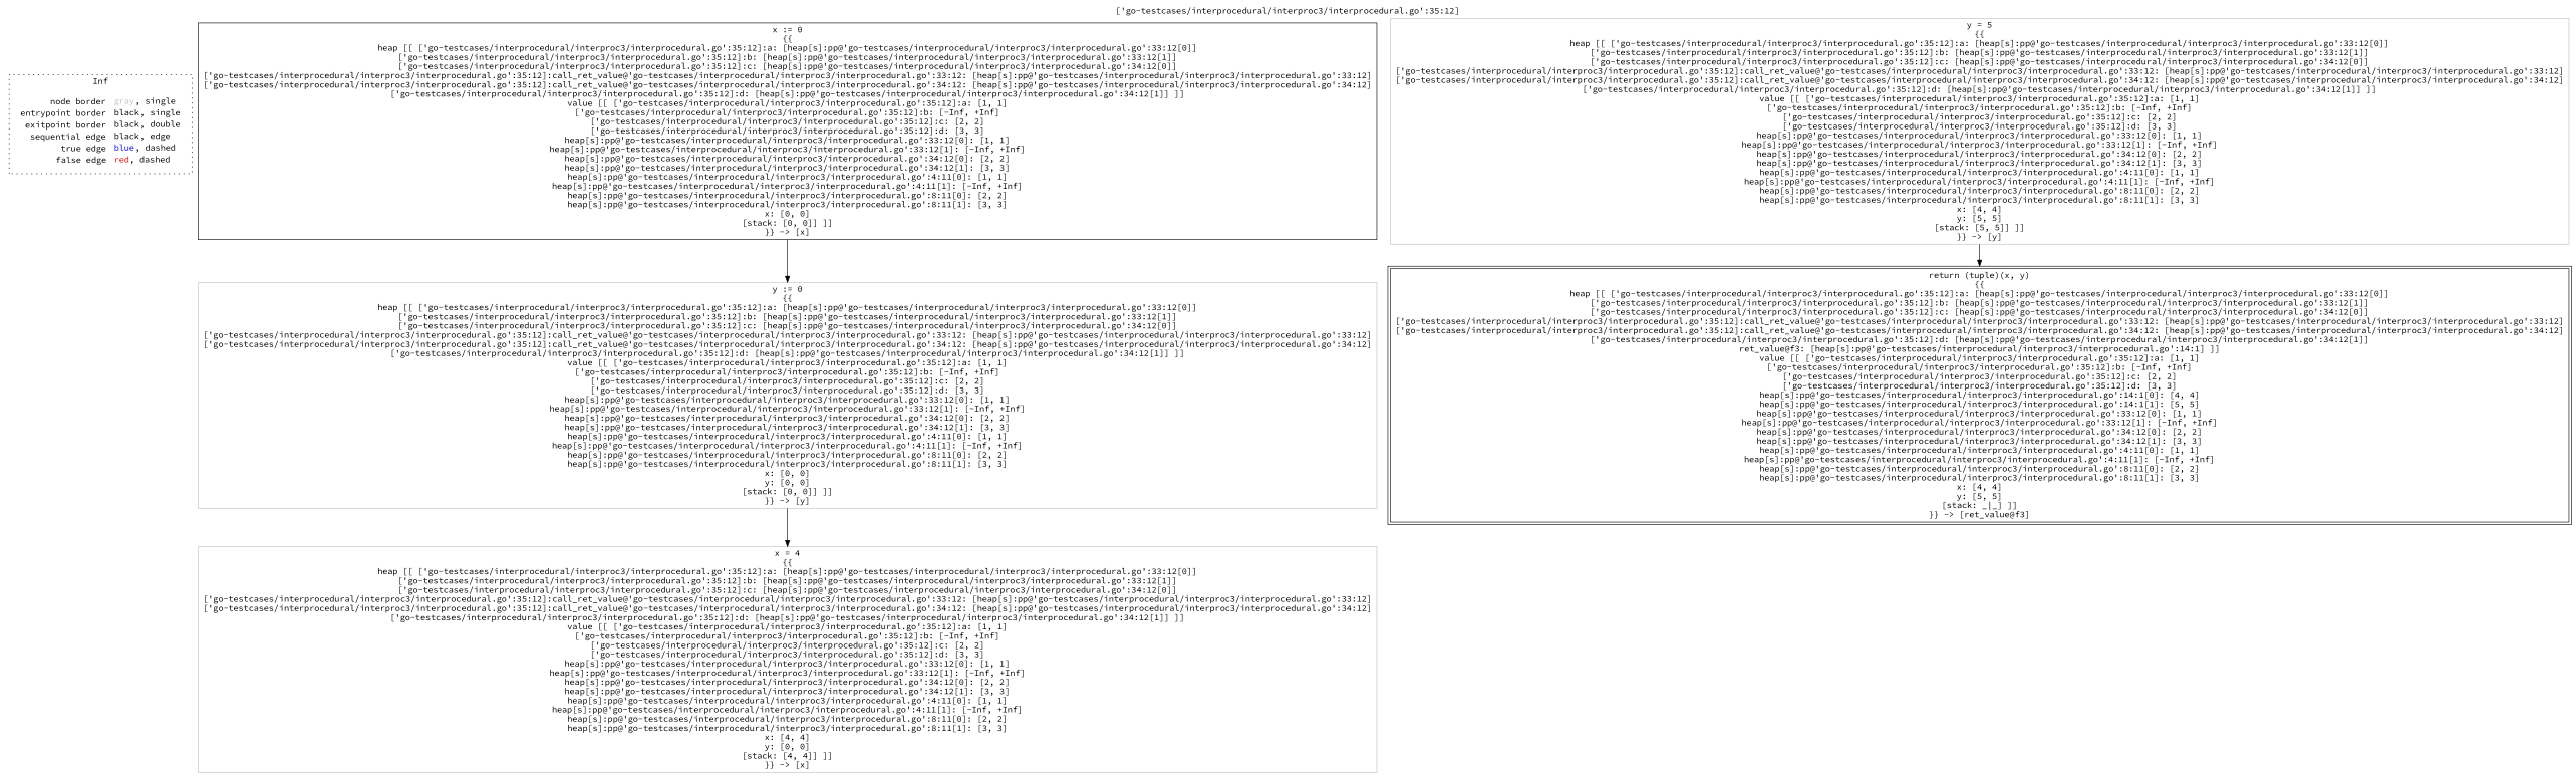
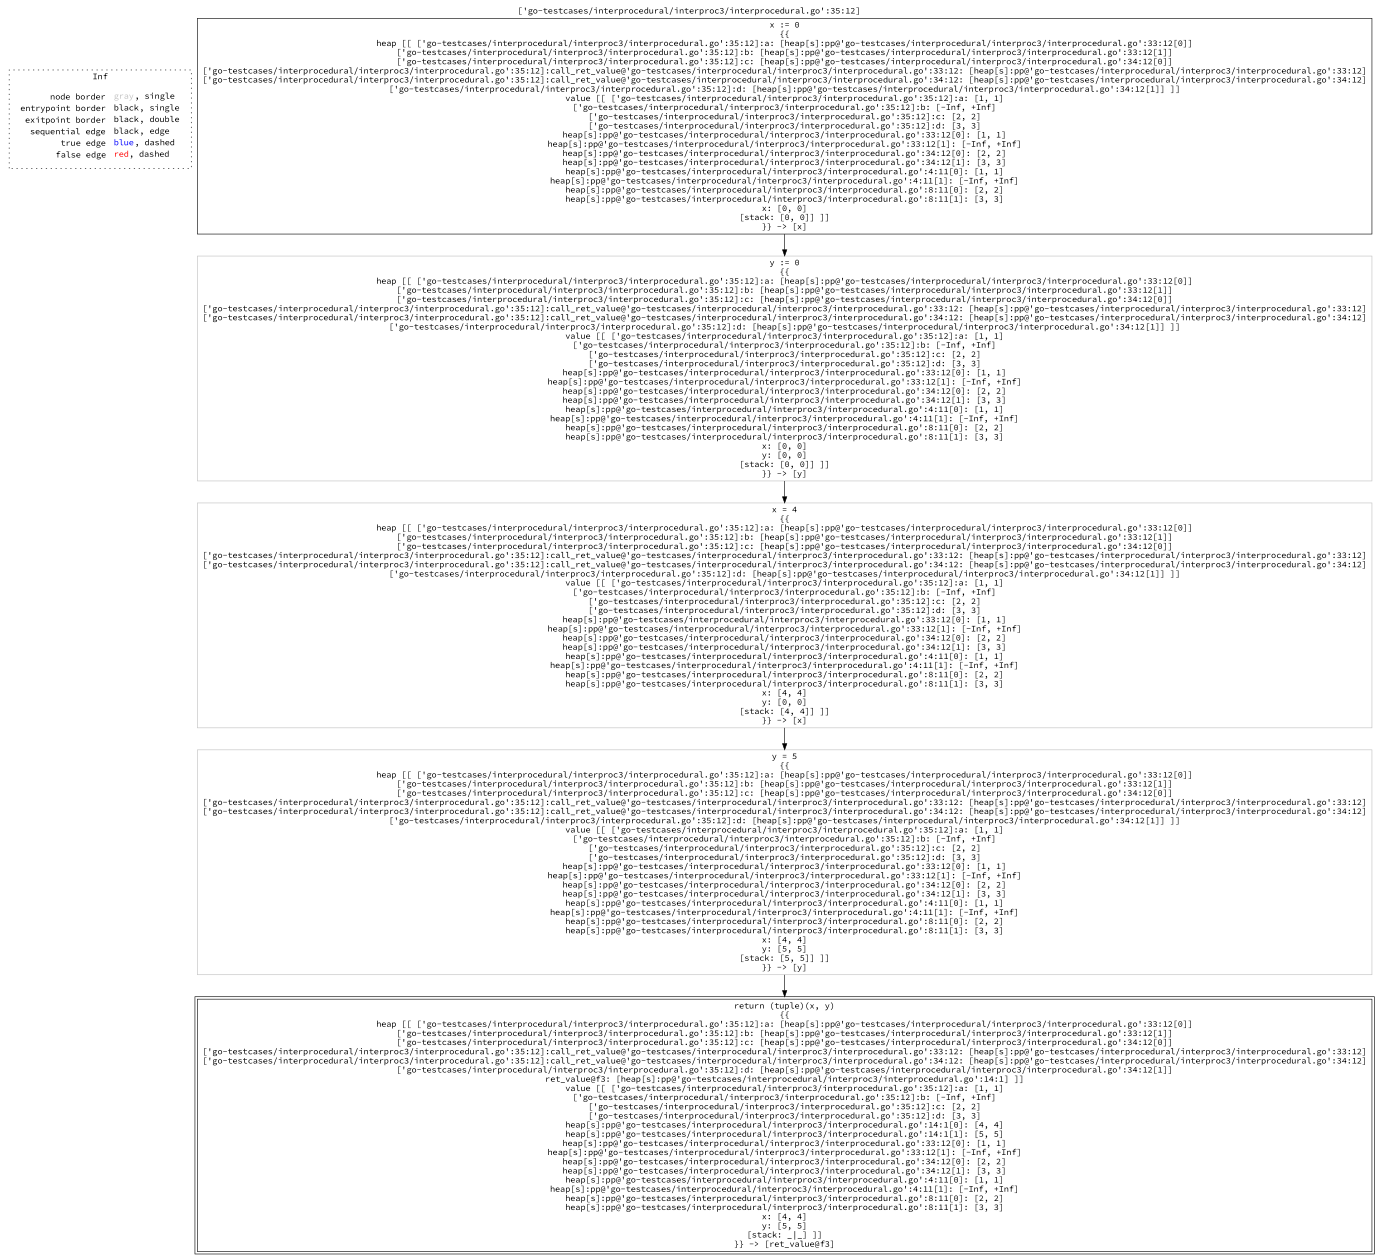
  digraph {
    fontname="Source Code Pro"
    label="['go-testcases/interprocedural/interproc3/interprocedural.go':35:12]"
    labelloc=t
    node [fontname="Source Code Pro" shape=rect color=gray]
    edge [color=black fontname="Source Code Pro"]
    n1 [label=<<table border="0" cellpadding="2" cellspacing="0" cellborder="0"><tr><td align="right">node border&nbsp;</td><td align="left"><font color="gray">gray</font>, single</td></tr><tr><td align="right">entrypoint border&nbsp;</td><td align="left"><font color="black">black</font>, single</td></tr><tr><td align="right">exitpoint border&nbsp;</td><td align="left"><font color="black">black</font>, double</td></tr><tr><td align="right">sequential edge&nbsp;</td><td align="left"><font color="black">black</font>, edge</td></tr><tr><td align="right">true edge&nbsp;</td><td align="left"><font color="blue">blue</font>, dashed</td></tr><tr><td align="right">false edge&nbsp;</td><td align="left"><font color="red">red</font>, dashed</td></tr></table>> shape=plaintext color=""]
    n2 [color=black label=<x := 0<BR/>{{<BR/>heap [[ ['go-testcases/interprocedural/interproc3/interprocedural.go':35:12]:a: [heap[s]:pp@'go-testcases/interprocedural/interproc3/interprocedural.go':33:12[0]]<BR/>['go-testcases/interprocedural/interproc3/interprocedural.go':35:12]:b: [heap[s]:pp@'go-testcases/interprocedural/interproc3/interprocedural.go':33:12[1]]<BR/>['go-testcases/interprocedural/interproc3/interprocedural.go':35:12]:c: [heap[s]:pp@'go-testcases/interprocedural/interproc3/interprocedural.go':34:12[0]]<BR/>['go-testcases/interprocedural/interproc3/interprocedural.go':35:12]:call_ret_value@'go-testcases/interprocedural/interproc3/interprocedural.go':33:12: [heap[s]:pp@'go-testcases/interprocedural/interproc3/interprocedural.go':33:12]<BR/>['go-testcases/interprocedural/interproc3/interprocedural.go':35:12]:call_ret_value@'go-testcases/interprocedural/interproc3/interprocedural.go':34:12: [heap[s]:pp@'go-testcases/interprocedural/interproc3/interprocedural.go':34:12]<BR/>['go-testcases/interprocedural/interproc3/interprocedural.go':35:12]:d: [heap[s]:pp@'go-testcases/interprocedural/interproc3/interprocedural.go':34:12[1]] ]]<BR/>value [[ ['go-testcases/interprocedural/interproc3/interprocedural.go':35:12]:a: [1, 1]<BR/>['go-testcases/interprocedural/interproc3/interprocedural.go':35:12]:b: [-Inf, +Inf]<BR/>['go-testcases/interprocedural/interproc3/interprocedural.go':35:12]:c: [2, 2]<BR/>['go-testcases/interprocedural/interproc3/interprocedural.go':35:12]:d: [3, 3]<BR/>heap[s]:pp@'go-testcases/interprocedural/interproc3/interprocedural.go':33:12[0]: [1, 1]<BR/>heap[s]:pp@'go-testcases/interprocedural/interproc3/interprocedural.go':33:12[1]: [-Inf, +Inf]<BR/>heap[s]:pp@'go-testcases/interprocedural/interproc3/interprocedural.go':34:12[0]: [2, 2]<BR/>heap[s]:pp@'go-testcases/interprocedural/interproc3/interprocedural.go':34:12[1]: [3, 3]<BR/>heap[s]:pp@'go-testcases/interprocedural/interproc3/interprocedural.go':4:11[0]: [1, 1]<BR/>heap[s]:pp@'go-testcases/interprocedural/interproc3/interprocedural.go':4:11[1]: [-Inf, +Inf]<BR/>heap[s]:pp@'go-testcases/interprocedural/interproc3/interprocedural.go':8:11[0]: [2, 2]<BR/>heap[s]:pp@'go-testcases/interprocedural/interproc3/interprocedural.go':8:11[1]: [3, 3]<BR/>x: [0, 0]<BR/>[stack: [0, 0]] ]]<BR/>}} -&gt; [x]>]
    n3 [label=<y := 0<BR/>{{<BR/>heap [[ ['go-testcases/interprocedural/interproc3/interprocedural.go':35:12]:a: [heap[s]:pp@'go-testcases/interprocedural/interproc3/interprocedural.go':33:12[0]]<BR/>['go-testcases/interprocedural/interproc3/interprocedural.go':35:12]:b: [heap[s]:pp@'go-testcases/interprocedural/interproc3/interprocedural.go':33:12[1]]<BR/>['go-testcases/interprocedural/interproc3/interprocedural.go':35:12]:c: [heap[s]:pp@'go-testcases/interprocedural/interproc3/interprocedural.go':34:12[0]]<BR/>['go-testcases/interprocedural/interproc3/interprocedural.go':35:12]:call_ret_value@'go-testcases/interprocedural/interproc3/interprocedural.go':33:12: [heap[s]:pp@'go-testcases/interprocedural/interproc3/interprocedural.go':33:12]<BR/>['go-testcases/interprocedural/interproc3/interprocedural.go':35:12]:call_ret_value@'go-testcases/interprocedural/interproc3/interprocedural.go':34:12: [heap[s]:pp@'go-testcases/interprocedural/interproc3/interprocedural.go':34:12]<BR/>['go-testcases/interprocedural/interproc3/interprocedural.go':35:12]:d: [heap[s]:pp@'go-testcases/interprocedural/interproc3/interprocedural.go':34:12[1]] ]]<BR/>value [[ ['go-testcases/interprocedural/interproc3/interprocedural.go':35:12]:a: [1, 1]<BR/>['go-testcases/interprocedural/interproc3/interprocedural.go':35:12]:b: [-Inf, +Inf]<BR/>['go-testcases/interprocedural/interproc3/interprocedural.go':35:12]:c: [2, 2]<BR/>['go-testcases/interprocedural/interproc3/interprocedural.go':35:12]:d: [3, 3]<BR/>heap[s]:pp@'go-testcases/interprocedural/interproc3/interprocedural.go':33:12[0]: [1, 1]<BR/>heap[s]:pp@'go-testcases/interprocedural/interproc3/interprocedural.go':33:12[1]: [-Inf, +Inf]<BR/>heap[s]:pp@'go-testcases/interprocedural/interproc3/interprocedural.go':34:12[0]: [2, 2]<BR/>heap[s]:pp@'go-testcases/interprocedural/interproc3/interprocedural.go':34:12[1]: [3, 3]<BR/>heap[s]:pp@'go-testcases/interprocedural/interproc3/interprocedural.go':4:11[0]: [1, 1]<BR/>heap[s]:pp@'go-testcases/interprocedural/interproc3/interprocedural.go':4:11[1]: [-Inf, +Inf]<BR/>heap[s]:pp@'go-testcases/interprocedural/interproc3/interprocedural.go':8:11[0]: [2, 2]<BR/>heap[s]:pp@'go-testcases/interprocedural/interproc3/interprocedural.go':8:11[1]: [3, 3]<BR/>x: [0, 0]<BR/>y: [0, 0]<BR/>[stack: [0, 0]] ]]<BR/>}} -&gt; [y]>]
    n4 [label=<x = 4<BR/>{{<BR/>heap [[ ['go-testcases/interprocedural/interproc3/interprocedural.go':35:12]:a: [heap[s]:pp@'go-testcases/interprocedural/interproc3/interprocedural.go':33:12[0]]<BR/>['go-testcases/interprocedural/interproc3/interprocedural.go':35:12]:b: [heap[s]:pp@'go-testcases/interprocedural/interproc3/interprocedural.go':33:12[1]]<BR/>['go-testcases/interprocedural/interproc3/interprocedural.go':35:12]:c: [heap[s]:pp@'go-testcases/interprocedural/interproc3/interprocedural.go':34:12[0]]<BR/>['go-testcases/interprocedural/interproc3/interprocedural.go':35:12]:call_ret_value@'go-testcases/interprocedural/interproc3/interprocedural.go':33:12: [heap[s]:pp@'go-testcases/interprocedural/interproc3/interprocedural.go':33:12]<BR/>['go-testcases/interprocedural/interproc3/interprocedural.go':35:12]:call_ret_value@'go-testcases/interprocedural/interproc3/interprocedural.go':34:12: [heap[s]:pp@'go-testcases/interprocedural/interproc3/interprocedural.go':34:12]<BR/>['go-testcases/interprocedural/interproc3/interprocedural.go':35:12]:d: [heap[s]:pp@'go-testcases/interprocedural/interproc3/interprocedural.go':34:12[1]] ]]<BR/>value [[ ['go-testcases/interprocedural/interproc3/interprocedural.go':35:12]:a: [1, 1]<BR/>['go-testcases/interprocedural/interproc3/interprocedural.go':35:12]:b: [-Inf, +Inf]<BR/>['go-testcases/interprocedural/interproc3/interprocedural.go':35:12]:c: [2, 2]<BR/>['go-testcases/interprocedural/interproc3/interprocedural.go':35:12]:d: [3, 3]<BR/>heap[s]:pp@'go-testcases/interprocedural/interproc3/interprocedural.go':33:12[0]: [1, 1]<BR/>heap[s]:pp@'go-testcases/interprocedural/interproc3/interprocedural.go':33:12[1]: [-Inf, +Inf]<BR/>heap[s]:pp@'go-testcases/interprocedural/interproc3/interprocedural.go':34:12[0]: [2, 2]<BR/>heap[s]:pp@'go-testcases/interprocedural/interproc3/interprocedural.go':34:12[1]: [3, 3]<BR/>heap[s]:pp@'go-testcases/interprocedural/interproc3/interprocedural.go':4:11[0]: [1, 1]<BR/>heap[s]:pp@'go-testcases/interprocedural/interproc3/interprocedural.go':4:11[1]: [-Inf, +Inf]<BR/>heap[s]:pp@'go-testcases/interprocedural/interproc3/interprocedural.go':8:11[0]: [2, 2]<BR/>heap[s]:pp@'go-testcases/interprocedural/interproc3/interprocedural.go':8:11[1]: [3, 3]<BR/>x: [4, 4]<BR/>y: [0, 0]<BR/>[stack: [4, 4]] ]]<BR/>}} -&gt; [x]>]
    n5 [label=<y = 5<BR/>{{<BR/>heap [[ ['go-testcases/interprocedural/interproc3/interprocedural.go':35:12]:a: [heap[s]:pp@'go-testcases/interprocedural/interproc3/interprocedural.go':33:12[0]]<BR/>['go-testcases/interprocedural/interproc3/interprocedural.go':35:12]:b: [heap[s]:pp@'go-testcases/interprocedural/interproc3/interprocedural.go':33:12[1]]<BR/>['go-testcases/interprocedural/interproc3/interprocedural.go':35:12]:c: [heap[s]:pp@'go-testcases/interprocedural/interproc3/interprocedural.go':34:12[0]]<BR/>['go-testcases/interprocedural/interproc3/interprocedural.go':35:12]:call_ret_value@'go-testcases/interprocedural/interproc3/interprocedural.go':33:12: [heap[s]:pp@'go-testcases/interprocedural/interproc3/interprocedural.go':33:12]<BR/>['go-testcases/interprocedural/interproc3/interprocedural.go':35:12]:call_ret_value@'go-testcases/interprocedural/interproc3/interprocedural.go':34:12: [heap[s]:pp@'go-testcases/interprocedural/interproc3/interprocedural.go':34:12]<BR/>['go-testcases/interprocedural/interproc3/interprocedural.go':35:12]:d: [heap[s]:pp@'go-testcases/interprocedural/interproc3/interprocedural.go':34:12[1]] ]]<BR/>value [[ ['go-testcases/interprocedural/interproc3/interprocedural.go':35:12]:a: [1, 1]<BR/>['go-testcases/interprocedural/interproc3/interprocedural.go':35:12]:b: [-Inf, +Inf]<BR/>['go-testcases/interprocedural/interproc3/interprocedural.go':35:12]:c: [2, 2]<BR/>['go-testcases/interprocedural/interproc3/interprocedural.go':35:12]:d: [3, 3]<BR/>heap[s]:pp@'go-testcases/interprocedural/interproc3/interprocedural.go':33:12[0]: [1, 1]<BR/>heap[s]:pp@'go-testcases/interprocedural/interproc3/interprocedural.go':33:12[1]: [-Inf, +Inf]<BR/>heap[s]:pp@'go-testcases/interprocedural/interproc3/interprocedural.go':34:12[0]: [2, 2]<BR/>heap[s]:pp@'go-testcases/interprocedural/interproc3/interprocedural.go':34:12[1]: [3, 3]<BR/>heap[s]:pp@'go-testcases/interprocedural/interproc3/interprocedural.go':4:11[0]: [1, 1]<BR/>heap[s]:pp@'go-testcases/interprocedural/interproc3/interprocedural.go':4:11[1]: [-Inf, +Inf]<BR/>heap[s]:pp@'go-testcases/interprocedural/interproc3/interprocedural.go':8:11[0]: [2, 2]<BR/>heap[s]:pp@'go-testcases/interprocedural/interproc3/interprocedural.go':8:11[1]: [3, 3]<BR/>x: [4, 4]<BR/>y: [5, 5]<BR/>[stack: [5, 5]] ]]<BR/>}} -&gt; [y]>]
    n6 [color=black label=<return (tuple)(x, y)<BR/>{{<BR/>heap [[ ['go-testcases/interprocedural/interproc3/interprocedural.go':35:12]:a: [heap[s]:pp@'go-testcases/interprocedural/interproc3/interprocedural.go':33:12[0]]<BR/>['go-testcases/interprocedural/interproc3/interprocedural.go':35:12]:b: [heap[s]:pp@'go-testcases/interprocedural/interproc3/interprocedural.go':33:12[1]]<BR/>['go-testcases/interprocedural/interproc3/interprocedural.go':35:12]:c: [heap[s]:pp@'go-testcases/interprocedural/interproc3/interprocedural.go':34:12[0]]<BR/>['go-testcases/interprocedural/interproc3/interprocedural.go':35:12]:call_ret_value@'go-testcases/interprocedural/interproc3/interprocedural.go':33:12: [heap[s]:pp@'go-testcases/interprocedural/interproc3/interprocedural.go':33:12]<BR/>['go-testcases/interprocedural/interproc3/interprocedural.go':35:12]:call_ret_value@'go-testcases/interprocedural/interproc3/interprocedural.go':34:12: [heap[s]:pp@'go-testcases/interprocedural/interproc3/interprocedural.go':34:12]<BR/>['go-testcases/interprocedural/interproc3/interprocedural.go':35:12]:d: [heap[s]:pp@'go-testcases/interprocedural/interproc3/interprocedural.go':34:12[1]]<BR/>ret_value@f3: [heap[s]:pp@'go-testcases/interprocedural/interproc3/interprocedural.go':14:1] ]]<BR/>value [[ ['go-testcases/interprocedural/interproc3/interprocedural.go':35:12]:a: [1, 1]<BR/>['go-testcases/interprocedural/interproc3/interprocedural.go':35:12]:b: [-Inf, +Inf]<BR/>['go-testcases/interprocedural/interproc3/interprocedural.go':35:12]:c: [2, 2]<BR/>['go-testcases/interprocedural/interproc3/interprocedural.go':35:12]:d: [3, 3]<BR/>heap[s]:pp@'go-testcases/interprocedural/interproc3/interprocedural.go':14:1[0]: [4, 4]<BR/>heap[s]:pp@'go-testcases/interprocedural/interproc3/interprocedural.go':14:1[1]: [5, 5]<BR/>heap[s]:pp@'go-testcases/interprocedural/interproc3/interprocedural.go':33:12[0]: [1, 1]<BR/>heap[s]:pp@'go-testcases/interprocedural/interproc3/interprocedural.go':33:12[1]: [-Inf, +Inf]<BR/>heap[s]:pp@'go-testcases/interprocedural/interproc3/interprocedural.go':34:12[0]: [2, 2]<BR/>heap[s]:pp@'go-testcases/interprocedural/interproc3/interprocedural.go':34:12[1]: [3, 3]<BR/>heap[s]:pp@'go-testcases/interprocedural/interproc3/interprocedural.go':4:11[0]: [1, 1]<BR/>heap[s]:pp@'go-testcases/interprocedural/interproc3/interprocedural.go':4:11[1]: [-Inf, +Inf]<BR/>heap[s]:pp@'go-testcases/interprocedural/interproc3/interprocedural.go':8:11[0]: [2, 2]<BR/>heap[s]:pp@'go-testcases/interprocedural/interproc3/interprocedural.go':8:11[1]: [3, 3]<BR/>x: [4, 4]<BR/>y: [5, 5]<BR/>[stack: _|_] ]]<BR/>}} -&gt; [ret_value@f3]> peripheries=2]
    subgraph cluster_1 {
      label=Inf
      style=dotted
      n1
    }
    n2 -> n3
    n3 -> n4
+   n4 -> n5
    n5 -> n6
  }
